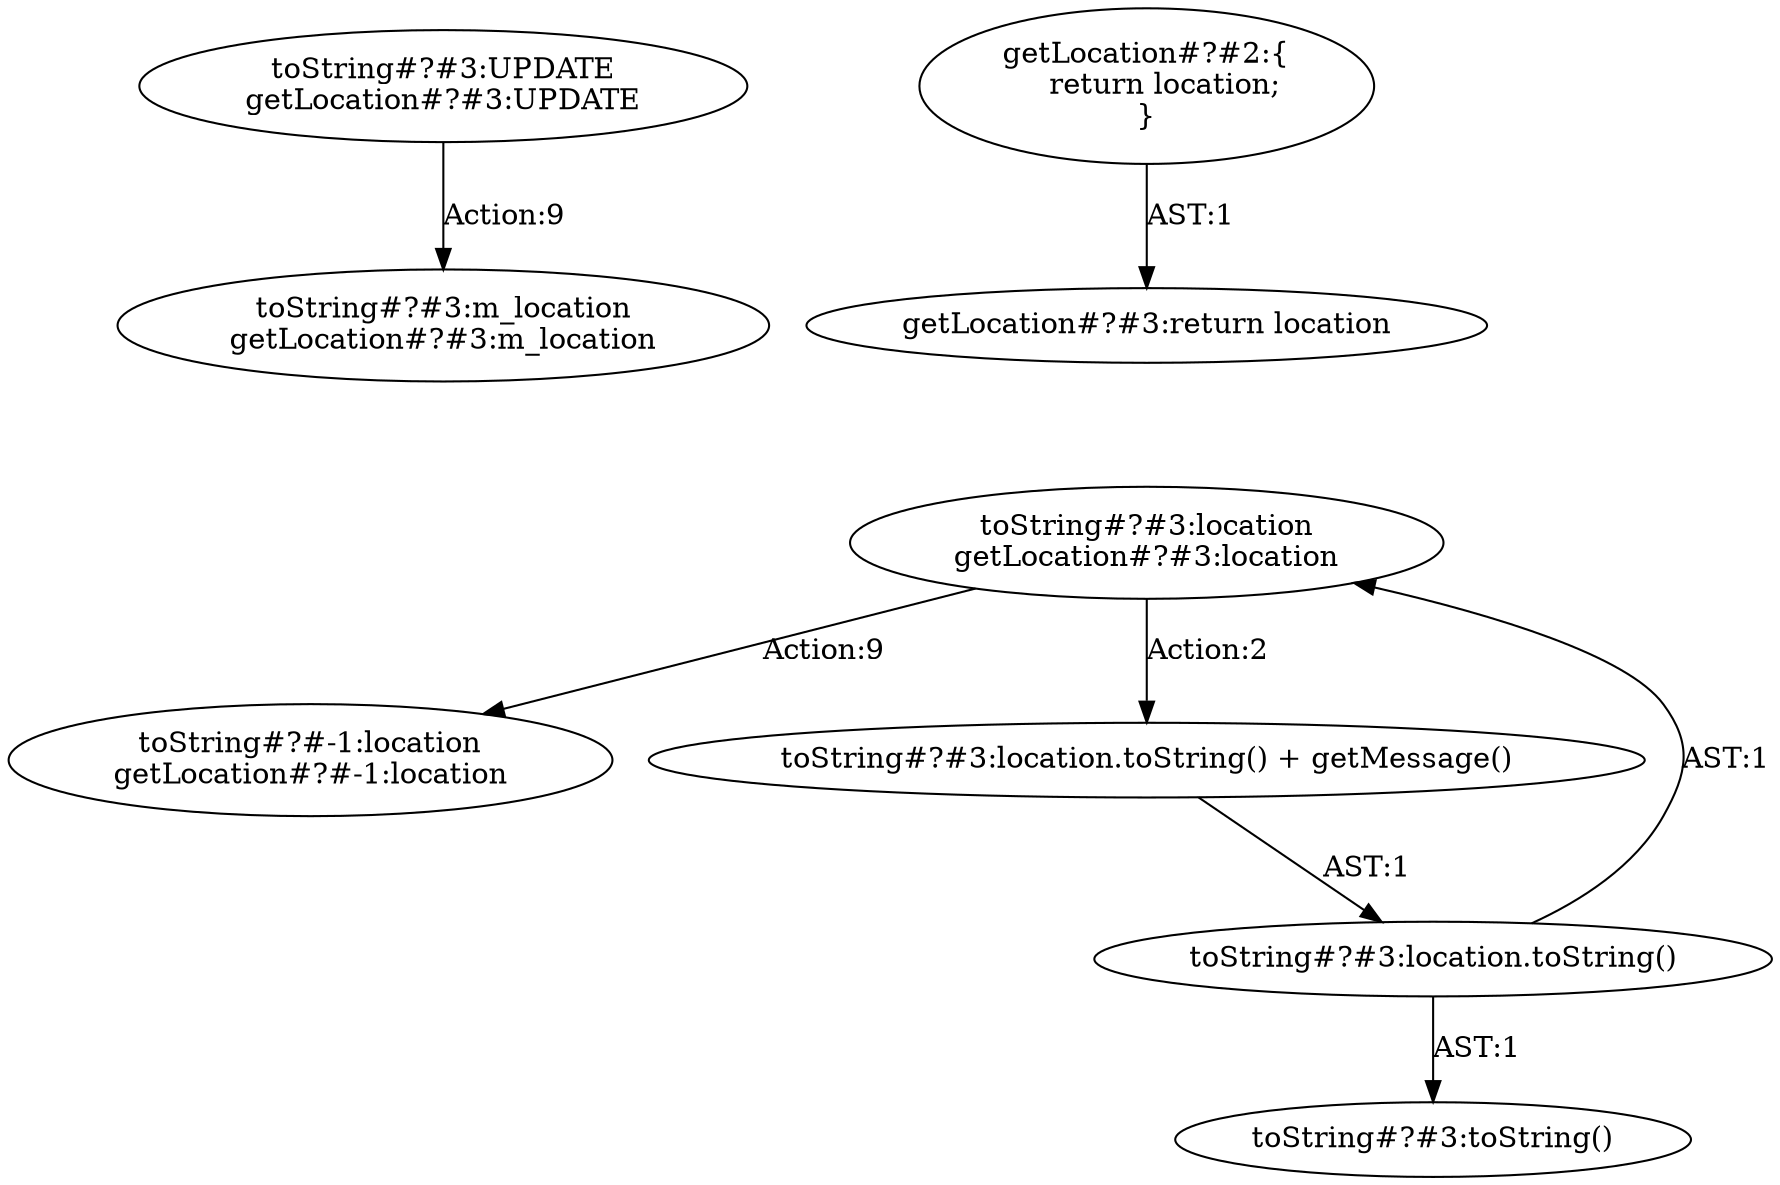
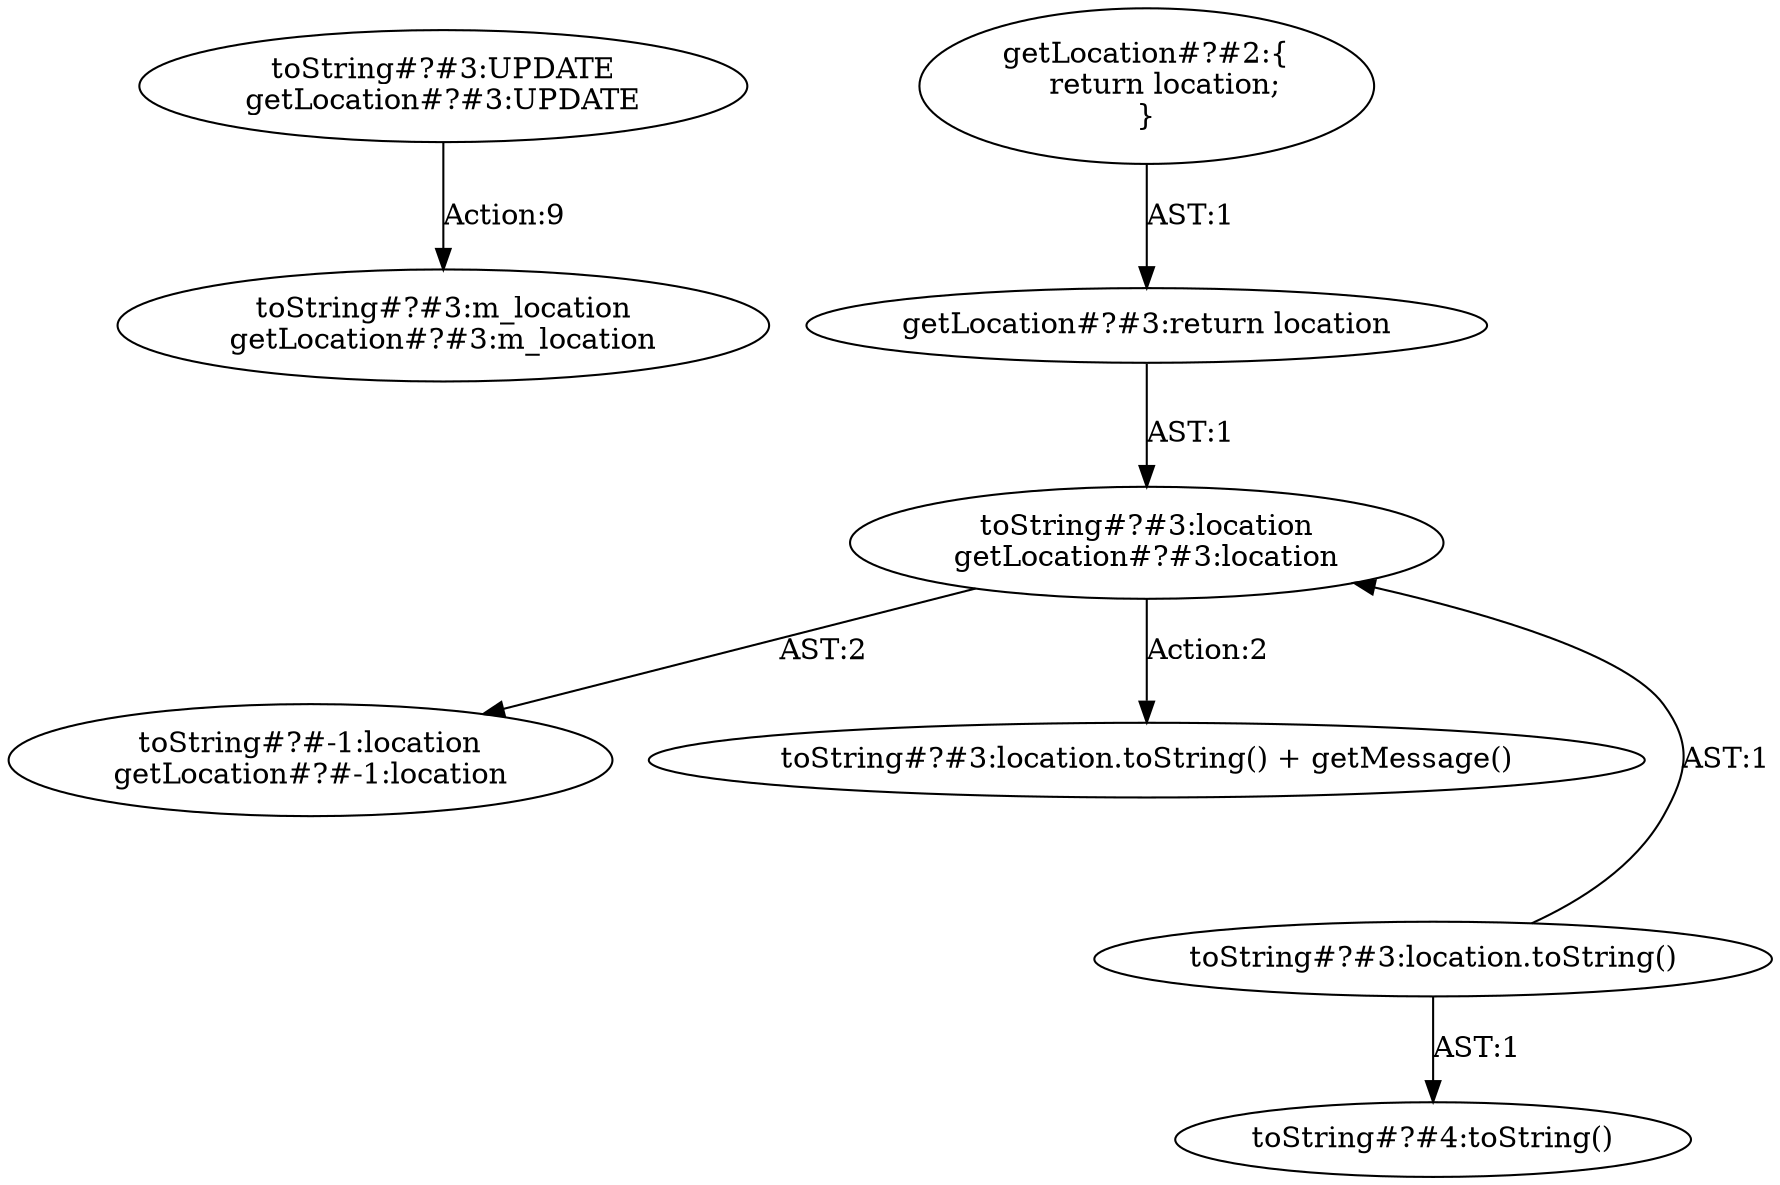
  digraph {
    node [shape=ellipse]
    n1 [label="toString#?#3:UPDATE\ngetLocation#?#3:UPDATE"]
    n2 [label="toString#?#3:m_location\ngetLocation#?#3:m_location"]
    n3 [label="toString#?#3:location\ngetLocation#?#3:location"]
    n4 [label="toString#?#-1:location\ngetLocation#?#-1:location"]
    n5 [label="toString#?#3:location.toString() + getMessage()"]
    n6 [label="toString#?#3:location.toString()"]
-   n7 [label="toString#?#3:toString()"]
+   n7 [label="toString#?#4:toString()"]
    n8 [label="getLocation#?#2:\{\n    return location;\n\}"]
    n9 [label="getLocation#?#3:return location"]
    n1 -> n2 [label="Action:9"]
-   n3 -> n4 [label="Action:9"]
+   n3 -> n4 [label="AST:2"]
    n3 -> n5 [label="Action:2"]
-   n5 -> n6 [label="AST:1"]
    n6 -> n3 [label="AST:1"]
    n6 -> n7 [label="AST:1"]
    n8 -> n9 [label="AST:1"]
+   n9 -> n3 [label="AST:1"]
  }
